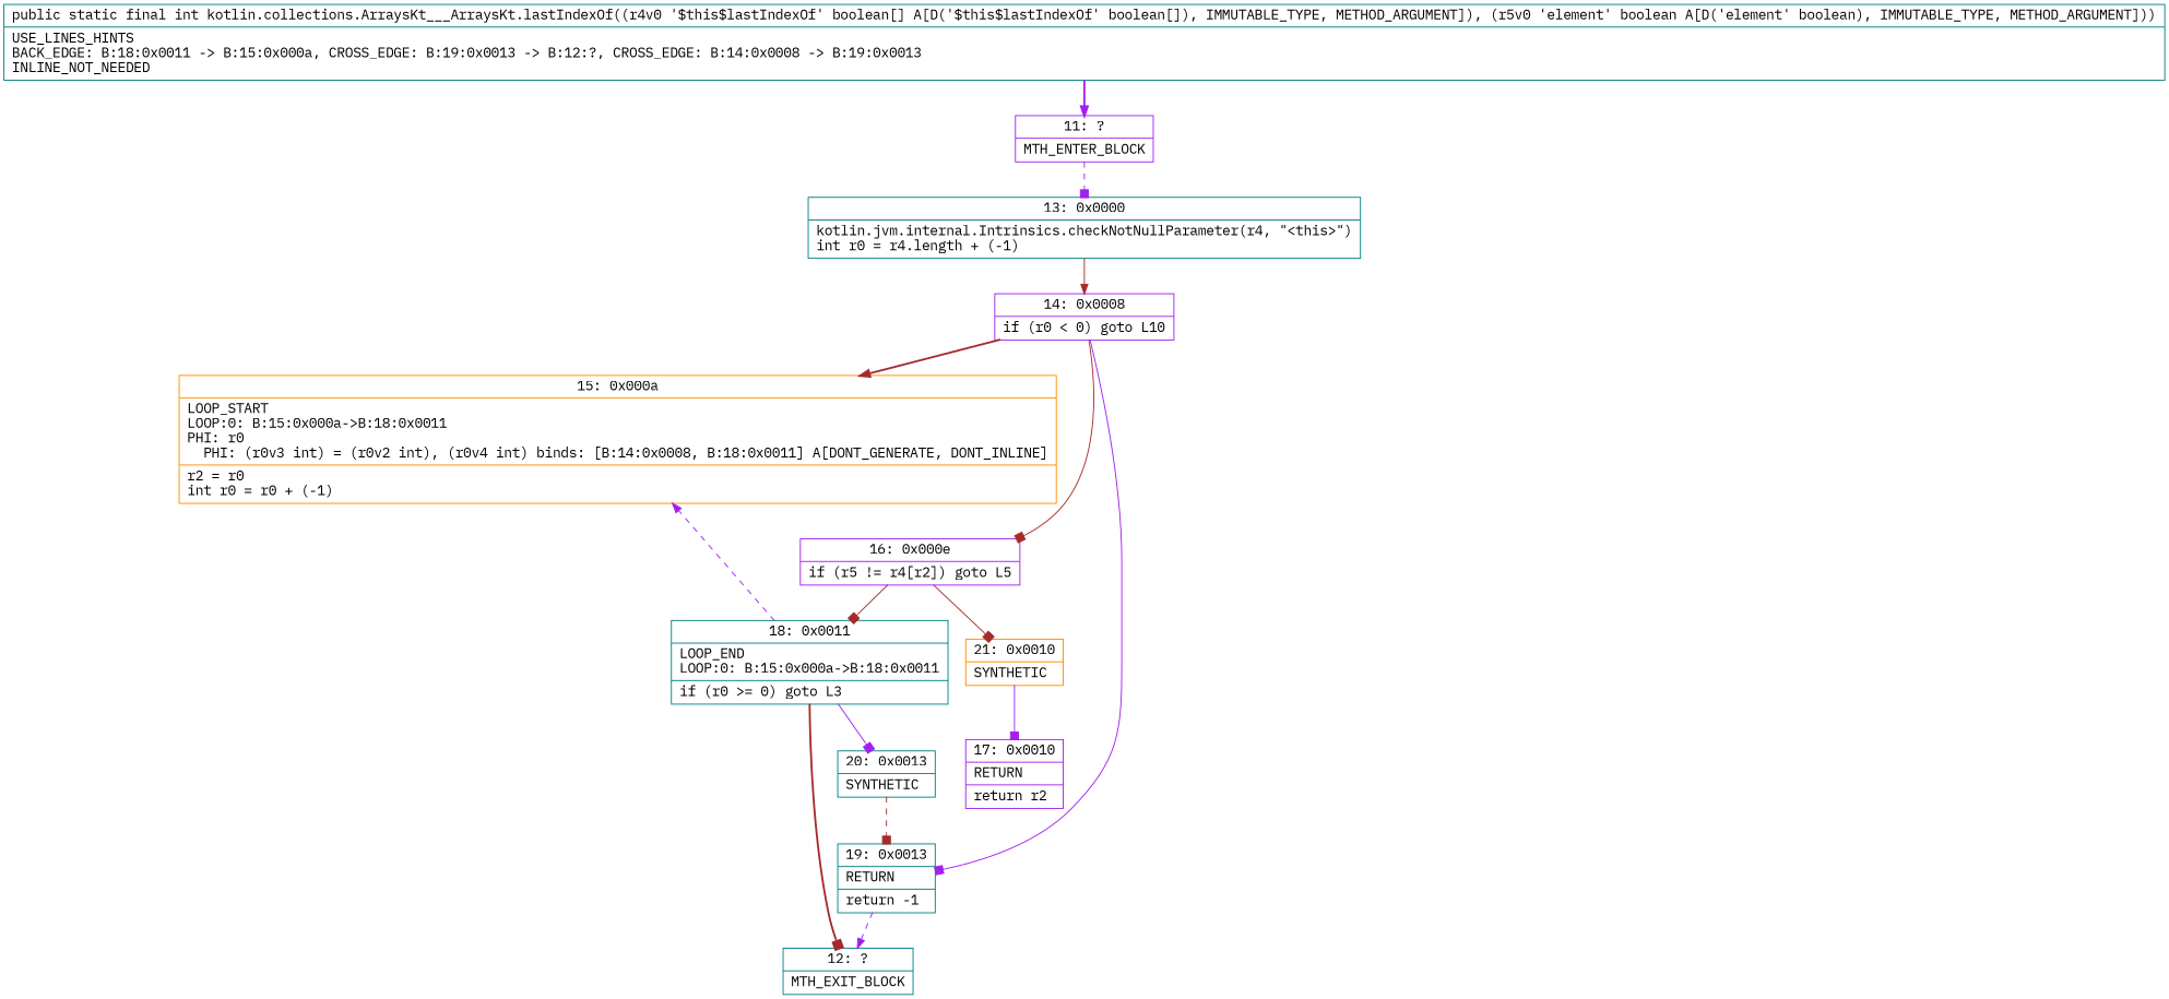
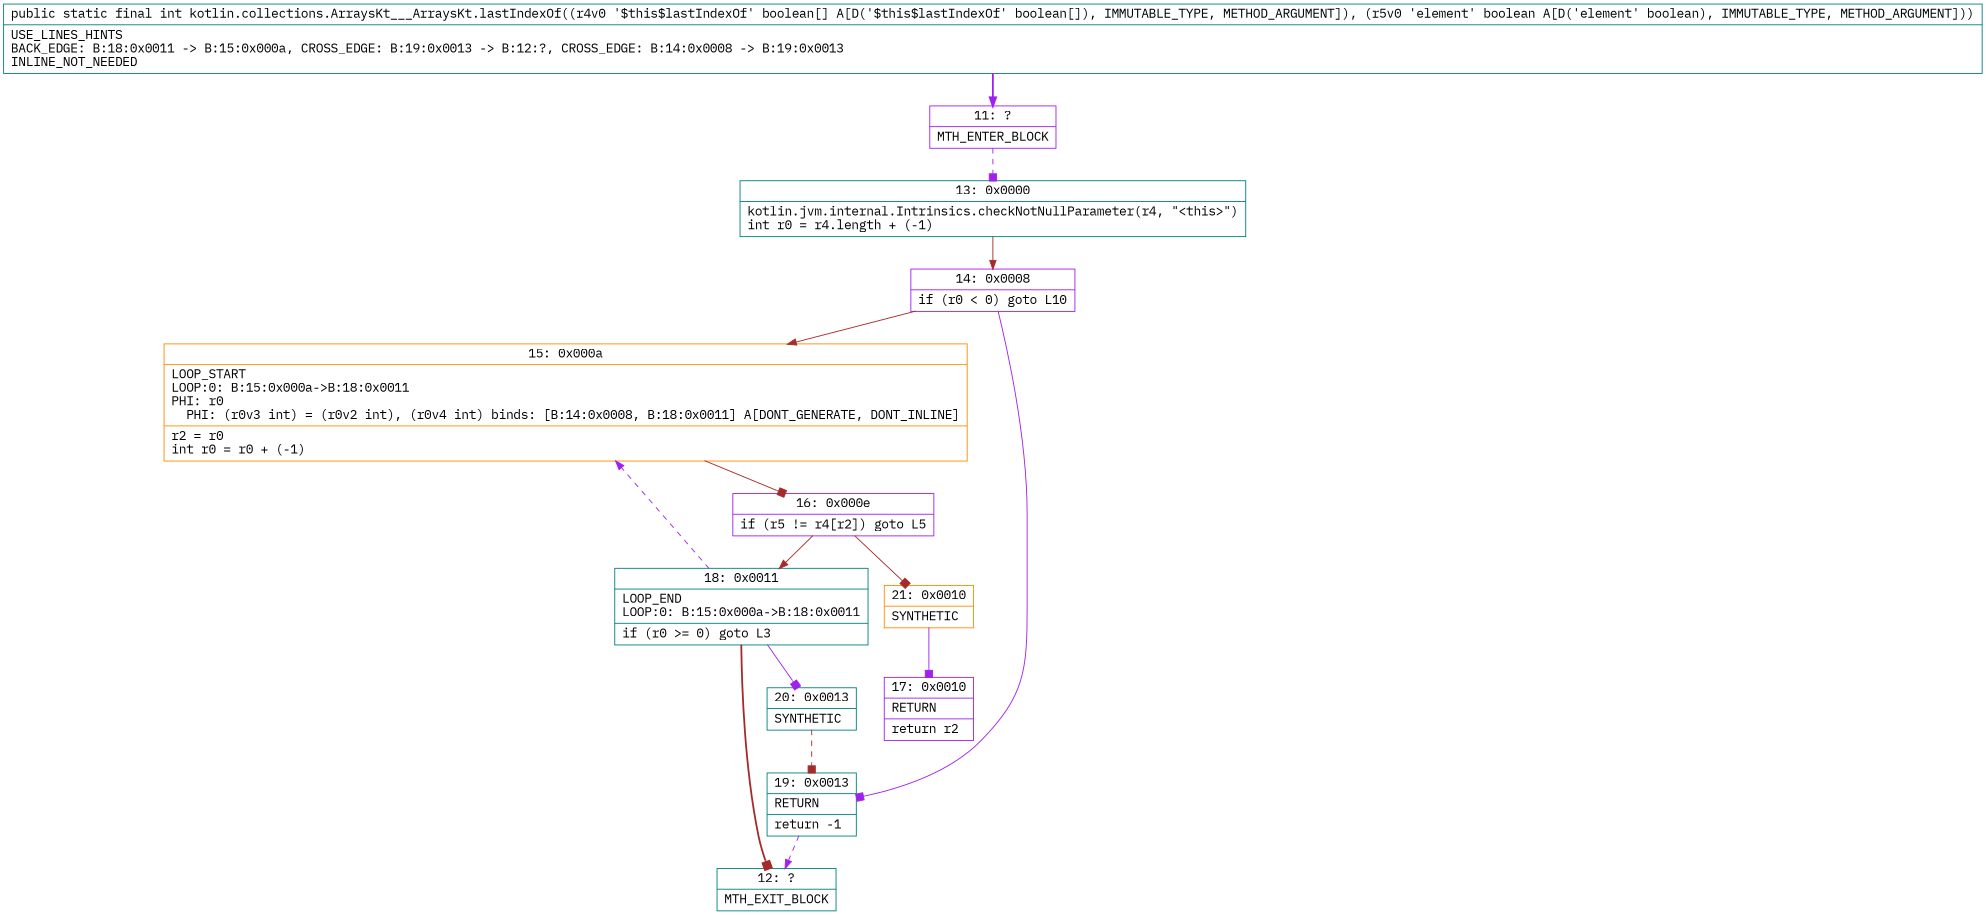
  digraph {
    fontname="IBM Plex Mono"
    node [color=teal fontname="IBM Plex Mono" shape=record]
    edge [arrowhead=box color=purple fontname="IBM Plex Mono" style=solid]
    n1 [color=purple label="{11\:\ ?|MTH_ENTER_BLOCK\l}"]
    n2 [label="{13\:\ 0x0000|kotlin.jvm.internal.Intrinsics.checkNotNullParameter(r4, \"\<this\>\")\lint r0 = r4.length + (\-1)\l}"]
    n3 [color=purple label="{14\:\ 0x0008|if (r0 \< 0) goto L10\l}"]
    n4 [color=darkorange label="{15\:\ 0x000a|LOOP_START\lLOOP:0: B:15:0x000a\-\>B:18:0x0011\lPHI: r0 \l  PHI: (r0v3 int) = (r0v2 int), (r0v4 int) binds: [B:14:0x0008, B:18:0x0011] A[DONT_GENERATE, DONT_INLINE]\l|r2 = r0\lint r0 = r0 + (\-1)\l}"]
    n5 [label="{19\:\ 0x0013|RETURN\l|return \-1\l}"]
    n6 [color=purple label="{16\:\ 0x000e|if (r5 != r4[r2]) goto L5\l}"]
    n7 [label="{12\:\ ?|MTH_EXIT_BLOCK\l}"]
    n8 [label="{18\:\ 0x0011|LOOP_END\lLOOP:0: B:15:0x000a\-\>B:18:0x0011\l|if (r0 \>= 0) goto L3\l}"]
    n9 [color=darkorange label="{21\:\ 0x0010|SYNTHETIC\l}"]
    n10 [label="{20\:\ 0x0013|SYNTHETIC\l}"]
    n11 [color=purple label="{17\:\ 0x0010|RETURN\l|return r2\l}"]
    n12 [label="{public static final int kotlin.collections.ArraysKt___ArraysKt.lastIndexOf((r4v0 '$this$lastIndexOf' boolean[] A[D('$this$lastIndexOf' boolean[]), IMMUTABLE_TYPE, METHOD_ARGUMENT]), (r5v0 'element' boolean A[D('element' boolean), IMMUTABLE_TYPE, METHOD_ARGUMENT]))  | USE_LINES_HINTS\lBACK_EDGE: B:18:0x0011 \-\> B:15:0x000a, CROSS_EDGE: B:19:0x0013 \-\> B:12:?, CROSS_EDGE: B:14:0x0008 \-\> B:19:0x0013\lINLINE_NOT_NEEDED\l}"]
    n1 -> n2 [style=dashed]
    n2 -> n3 [arrowhead=normal color=brown]
-   n3 -> n4 [arrowhead=normal color=brown style=bold]
+   n3 -> n4 [arrowhead=normal color=brown]
    n3 -> n5
-   n3 -> n6 [color=brown]
+   n4 -> n6 [color=brown]
    n5 -> n7 [arrowhead=normal style=dashed]
-   n6 -> n8 [color=brown]
+   n6 -> n8 [arrowhead=normal color=brown]
    n6 -> n9 [color=brown]
    n8 -> n4 [arrowhead=normal style=dashed]
    n8 -> n7 [color=brown style=bold]
    n8 -> n10
    n9 -> n11
    n10 -> n5 [color=brown style=dashed]
    n12 -> n1 [arrowhead=normal style=bold]
  }
